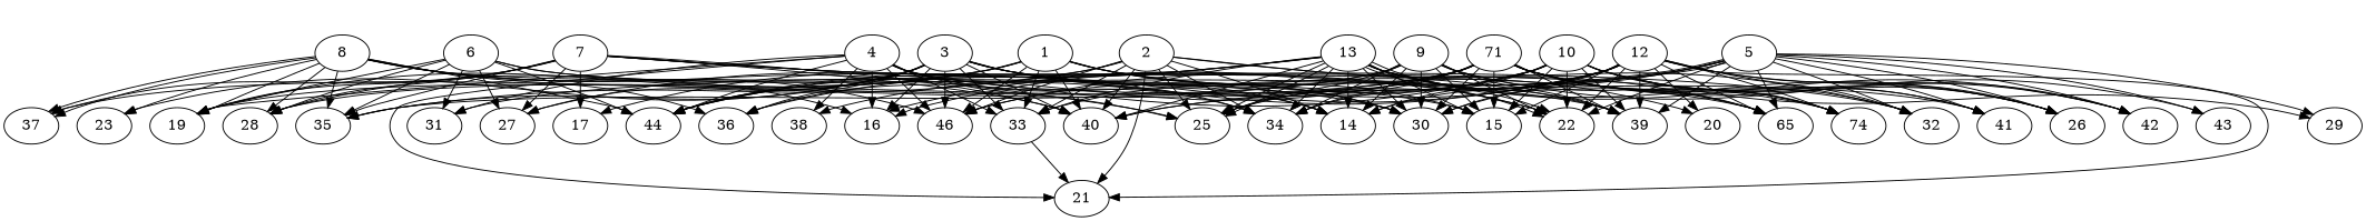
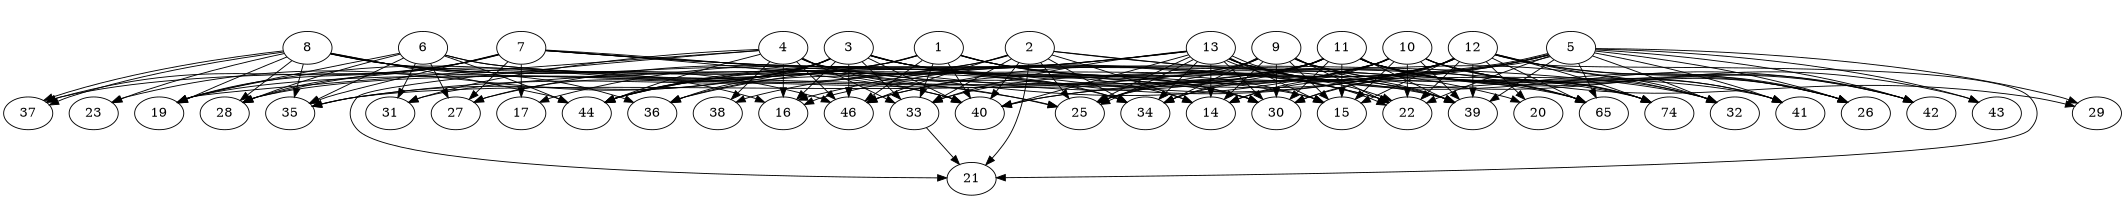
  digraph {
    fontname="DejaVu Serif"
    node [alpha=0.03 fontname="DejaVu Serif"]
    edge [fontname="DejaVu Serif"]
    1 [alpha=0.13 expect_size=8888394282442774]
    15 [expect_size=7763478882391945216]
    19 [expect_size=9736410403186413666304]
    20 [alpha=0.12 expect_size=366633575590164928]
    22 [alpha=0.14 expect_size=11559558607762620416000]
    28 [alpha=0.16 expect_size=55740302141058208]
    30 [alpha=0.09 expect_size=11596521400168342]
    33 [alpha=0.01 expect_size=10628402931595263082496]
    40 [alpha=0.02 expect_size=1082660997955844046848]
    44 [alpha=0.05 expect_size=104443105954112368]
    46 [alpha=0.10 expect_size=6866536141753388367872]
    21 [alpha=0.15 expect_size=1455879497361391616000]
    2 [alpha=0.14 expect_size=940059502798987853824]
    14 [alpha=0.14 expect_size=59517564571440960]
    25 [alpha=0.04 expect_size=82547916864707536]
    32 [alpha=0.08 expect_size=1863331679719399936]
    34 [alpha=0.20 expect_size=1243501148397841664]
    35 [alpha=0.17 expect_size=1076662395541920000]
    36 [alpha=0.10 expect_size=2531597941311789056]
    n20 [alpha=0.15 expect_size=101304174325962688 label=65]
    3 [alpha=0.04 expect_size=34046831648178852]
    16 [expect_size=92672441884433424]
    23 [alpha=0.02 expect_size=1659169635596974948352]
    27 [alpha=0.15 expect_size=17195665113056270]
    39 [expect_size=124182715548622992]
    4 [alpha=0.12 expect_size=664148314622504704]
    31 [alpha=0.13 expect_size=4995299044054577152]
    38 [alpha=0.14 expect_size=272411420063288000512]
    41 [alpha=0.00 expect_size=1864361946812253184]
    5 [alpha=0.00 expect_size=18026165321636220239872]
    26 [alpha=0.01 expect_size=15412969709479140]
    29 [alpha=0.07 expect_size=4092713634364802465792]
    42 [alpha=0.19 expect_size=37249323471810888]
    43 [alpha=0.09 expect_size=3370071555000948224]
    6 [alpha=0.06 expect_size=16068330779455891963904]
    7 [alpha=0.09 expect_size=44182822926353152]
    17 [expect_size=62242563027122200]
    n38 [alpha=0.12 expect_size=188601694617486753792 label=74]
    37 [alpha=0.11 expect_size=2679290619595197513728]
    8 [alpha=0.09 expect_size=7229267614319084]
    9 [alpha=0.14 expect_size=3229576705566831616]
    10 [alpha=0.09 expect_size=3539538061835391488]
-   11 [alpha=0.13 expect_size=2632004685668406272 label=71]
+   11 [alpha=0.13 expect_size=2632004685668406272]
    12 [alpha=0.07 expect_size=50940124318587928]
    13 [alpha=0.08 expect_size=77572017817772832]
    1 -> 15
    1 -> 19
    1 -> 20
    1 -> 22
    1 -> 28
    1 -> 30
    1 -> 33
    1 -> 40
    1 -> 44
    1 -> 46
    33 -> 21
    2 -> 33
    2 -> 40
    2 -> 46
    2 -> 21
    2 -> 14
    2 -> 25
    2 -> 32
    2 -> 34
    2 -> 35
    2 -> 36
    2 -> n20
    3 -> 22
    3 -> 30
    3 -> 33
    3 -> 40
    3 -> 44
    3 -> 46
    3 -> 14
    3 -> 34
    3 -> 35
    3 -> 36
    3 -> 16
    3 -> 23
    3 -> 27
    3 -> 39
    4 -> 19
    4 -> 33
    4 -> 44
    4 -> 46
    4 -> 21
-   4 -> 14
    4 -> 25
    4 -> 34
    4 -> 16
    4 -> 31
    4 -> 38
    4 -> 41
    5 -> 22
    5 -> 30
    5 -> 40
    5 -> 46
    5 -> 32
    5 -> n20
    5 -> 16
    5 -> 16
    5 -> 39
    5 -> 41
    5 -> 26
    5 -> 29
    5 -> 42
    5 -> 43
    6 -> 15
    6 -> 19
    6 -> 28
    6 -> 44
    6 -> 35
    6 -> 27
    6 -> 39
    6 -> 31
    7 -> 19
    7 -> 28
    7 -> 40
    7 -> 25
    7 -> 32
    7 -> 35
    7 -> n20
    7 -> 27
    7 -> 17
    7 -> n38
    7 -> 37
    8 -> 19
    8 -> 28
    8 -> 30
    8 -> 40
    8 -> 44
    8 -> 46
    8 -> 35
    8 -> 36
    8 -> 16
    8 -> 23
    8 -> 37
    8 -> 37
    9 -> 15
    9 -> 19
    9 -> 22
    9 -> 30
    9 -> 14
    9 -> 25
    9 -> 34
    9 -> 35
    9 -> 39
    9 -> 43
    9 -> n38
    10 -> 15
    10 -> 22
    10 -> 33
    10 -> 46
    10 -> 14
    10 -> 34
    10 -> 27
    10 -> 39
    10 -> 41
    10 -> 26
    10 -> 29
    10 -> n38
    11 -> 15
    11 -> 28
    11 -> 30
    11 -> 44
    11 -> 25
    11 -> 32
    11 -> 34
    11 -> n20
    11 -> 39
    11 -> 38
    11 -> 41
    11 -> 26
    11 -> 42
    11 -> n38
    11 -> 37
    12 -> 15
    12 -> 20
    12 -> 22
    12 -> 30
    12 -> 40
    12 -> 44
    12 -> 21
    12 -> 14
    12 -> 25
    12 -> 32
    12 -> 36
    12 -> n20
    12 -> 39
    12 -> 26
    12 -> 42
    12 -> n38
    13 -> 15
    13 -> 22
    13 -> 22
    13 -> 30
    13 -> 33
    13 -> 40
    13 -> 44
    13 -> 14
    13 -> 25
    13 -> 25
    13 -> 34
    13 -> n20
    13 -> 39
    13 -> 31
    13 -> 26
    13 -> 42
    13 -> 17
  }
